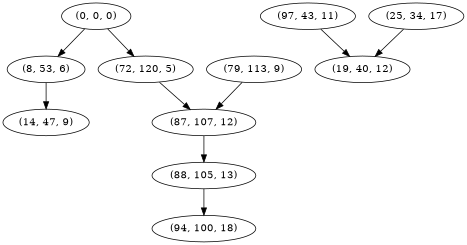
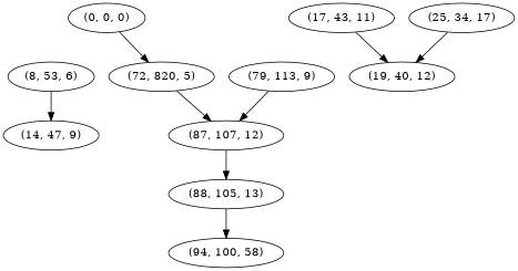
  digraph {
    "(0, 0, 0)"
    "(8, 53, 6)"
-   "(72, 120, 5)"
+   "(72, 120, 5)" [label="(72, 820, 5)"]
    "(14, 47, 9)"
    "(87, 107, 12)"
-   "(17, 43, 11)" [label="(97, 43, 11)"]
+   "(17, 43, 11)"
    "(19, 40, 12)"
    "(25, 34, 17)"
    "(79, 113, 9)"
    "(88, 105, 13)"
-   "(94, 100, 18)"
-   "(0, 0, 0)" -> "(8, 53, 6)"
+   "(94, 100, 18)" [label="(94, 100, 58)"]
    "(0, 0, 0)" -> "(72, 120, 5)"
    "(8, 53, 6)" -> "(14, 47, 9)"
    "(72, 120, 5)" -> "(87, 107, 12)"
    "(87, 107, 12)" -> "(88, 105, 13)"
    "(17, 43, 11)" -> "(19, 40, 12)"
    "(25, 34, 17)" -> "(19, 40, 12)"
    "(79, 113, 9)" -> "(87, 107, 12)"
    "(88, 105, 13)" -> "(94, 100, 18)"
  }
